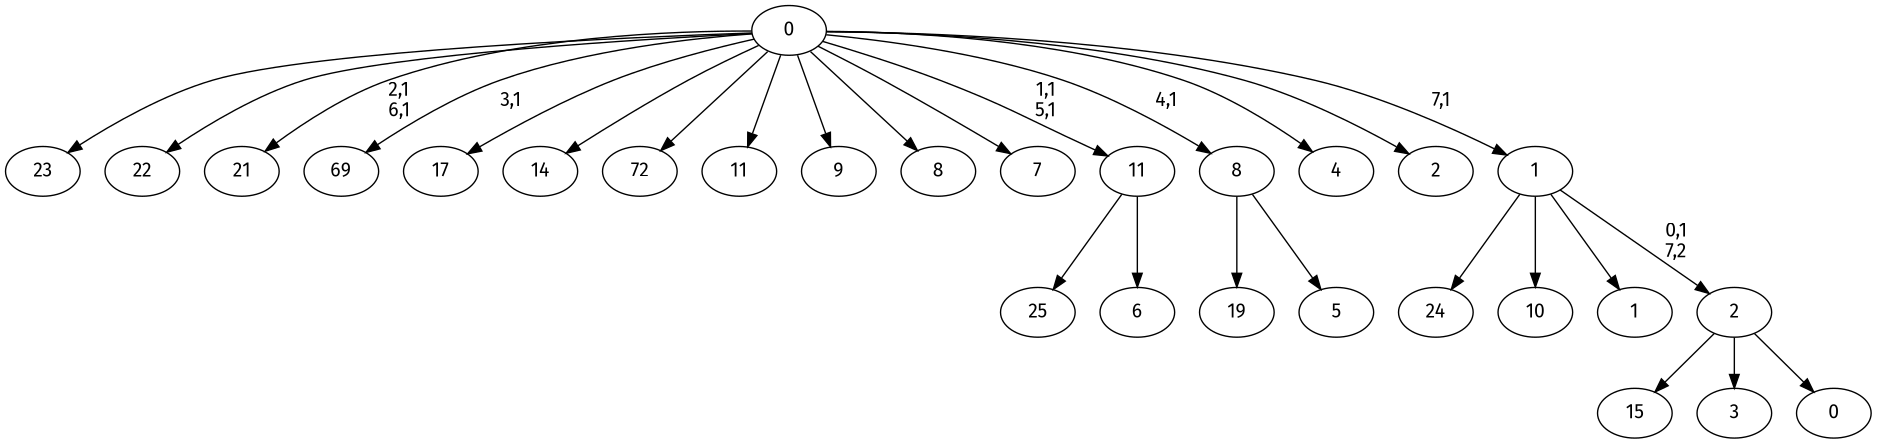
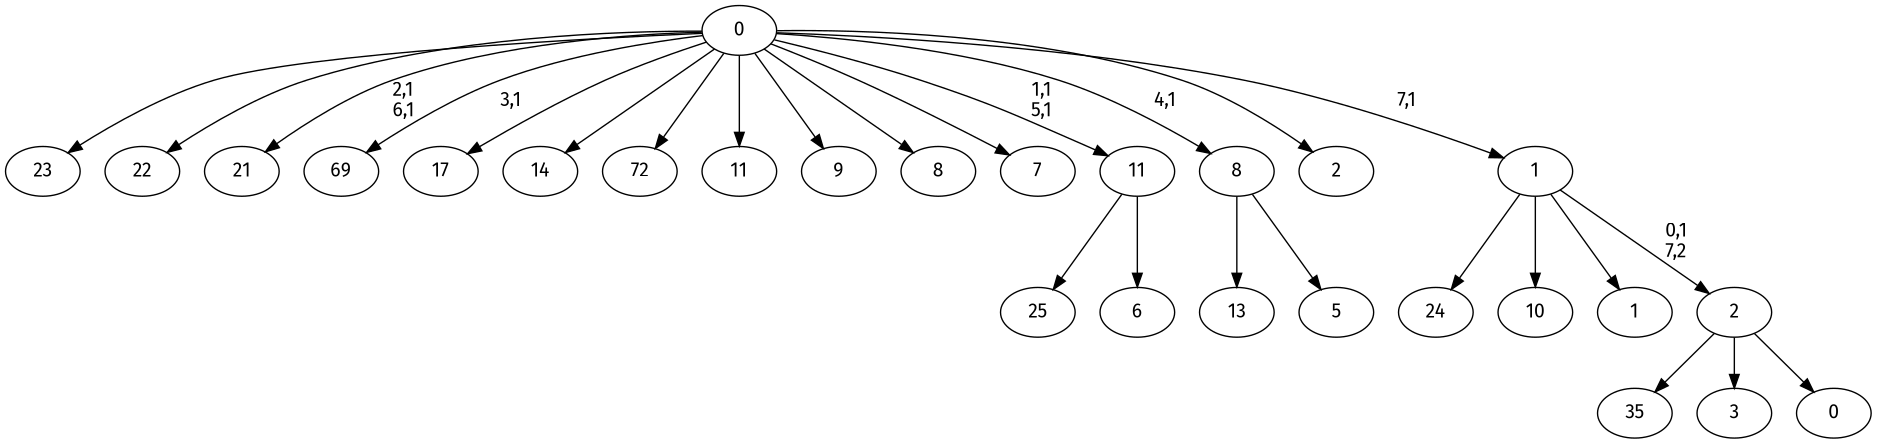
  digraph {
    fontname="Fira Sans"
    node [fontname="Fira Sans"]
    edge [fontname="Fira Sans"]
    n1 [label=24]
    n2 [label=23]
    n3 [label=22]
    n4 [label=21]
    n5 [label=25]
    n6 [label=69]
    n7 [label=17]
-   n8 [label=15]
+   n8 [label=35]
    n9 [label=14]
-   n10 [label=19]
+   n10 [label=13]
    n11 [label=72]
    n12 [label=11]
    n13 [label=10]
    n14 [label=9]
    n15 [label=8]
    n16 [label=7]
    n17 [label=6]
    11
    n19 [label=5]
    8
-   n21 [label=4]
    n22 [label=3]
    n23 [label=2]
    n24 [label=1]
    n25 [label=0]
    2
    1
    0
    11 -> n5
    11 -> n17
    8 -> n10
    8 -> n19
    2 -> n8
    2 -> n22
    2 -> n25
    1 -> n1
    1 -> n13
    1 -> n24
    1 -> 2 [label="0,1\n7,2"]
    0 -> n2
    0 -> n3
    0 -> n4 [label="2,1\n6,1"]
    0 -> n6 [label="3,1"]
    0 -> n7
    0 -> n9
    0 -> n11
    0 -> n12
    0 -> n14
    0 -> n15
    0 -> n16
    0 -> 11 [label="1,1\n5,1"]
    0 -> 8 [label="4,1"]
-   0 -> n21
    0 -> n23
    0 -> 1 [label="7,1"]
  }
